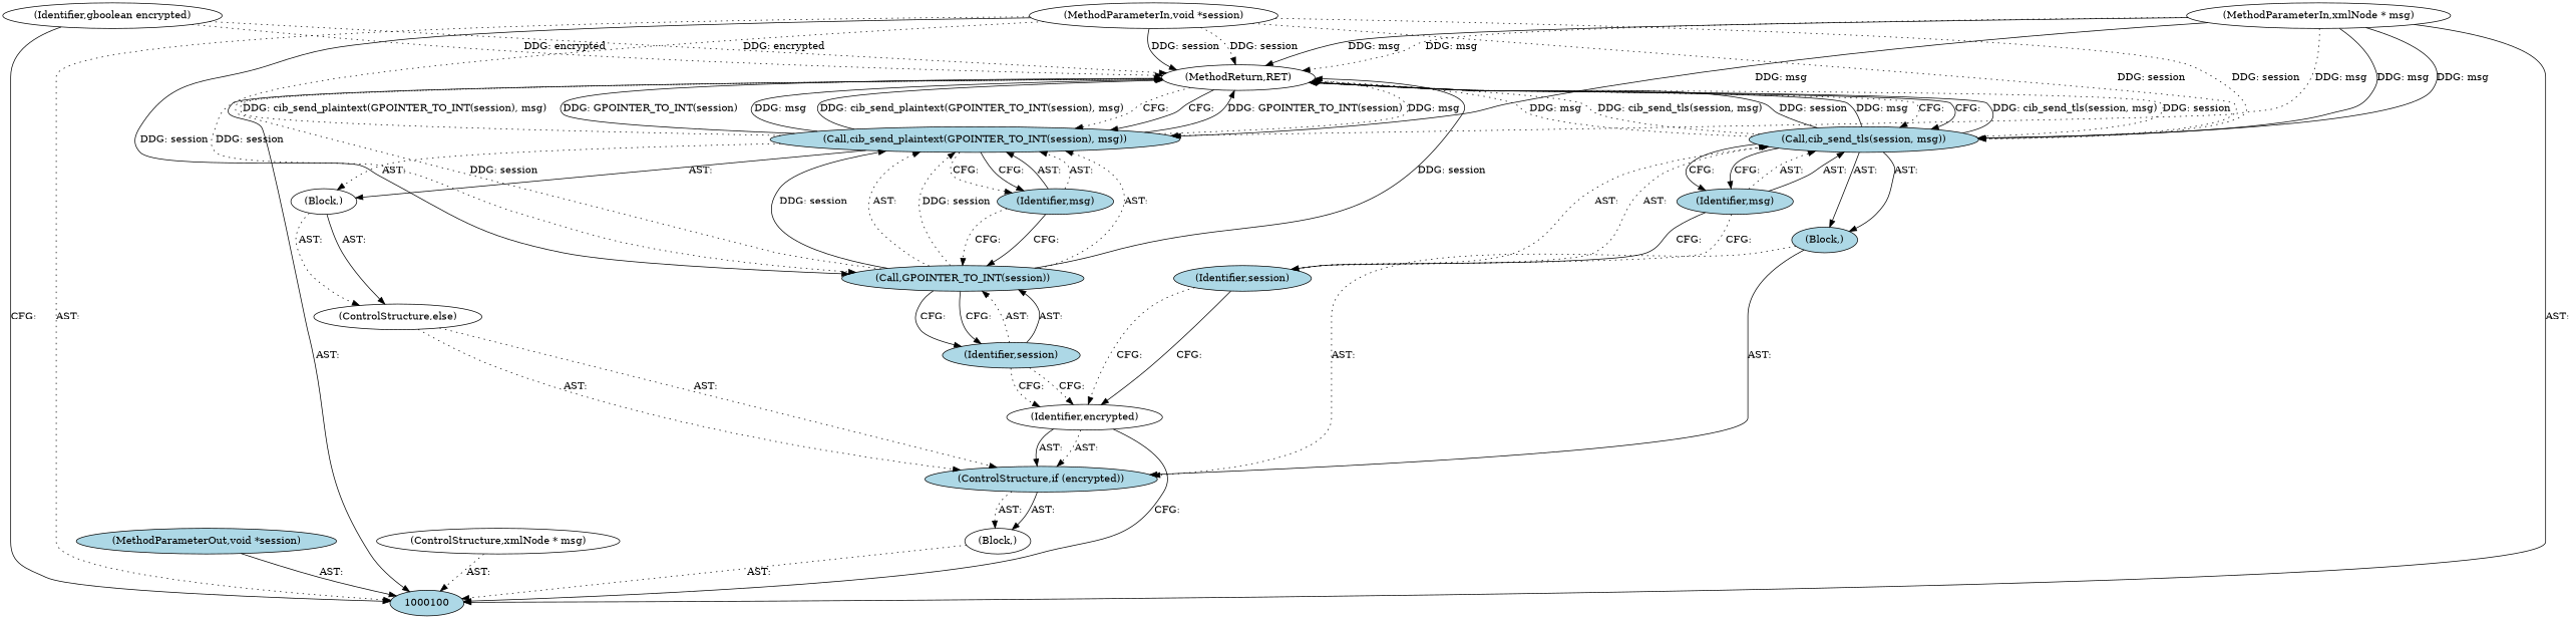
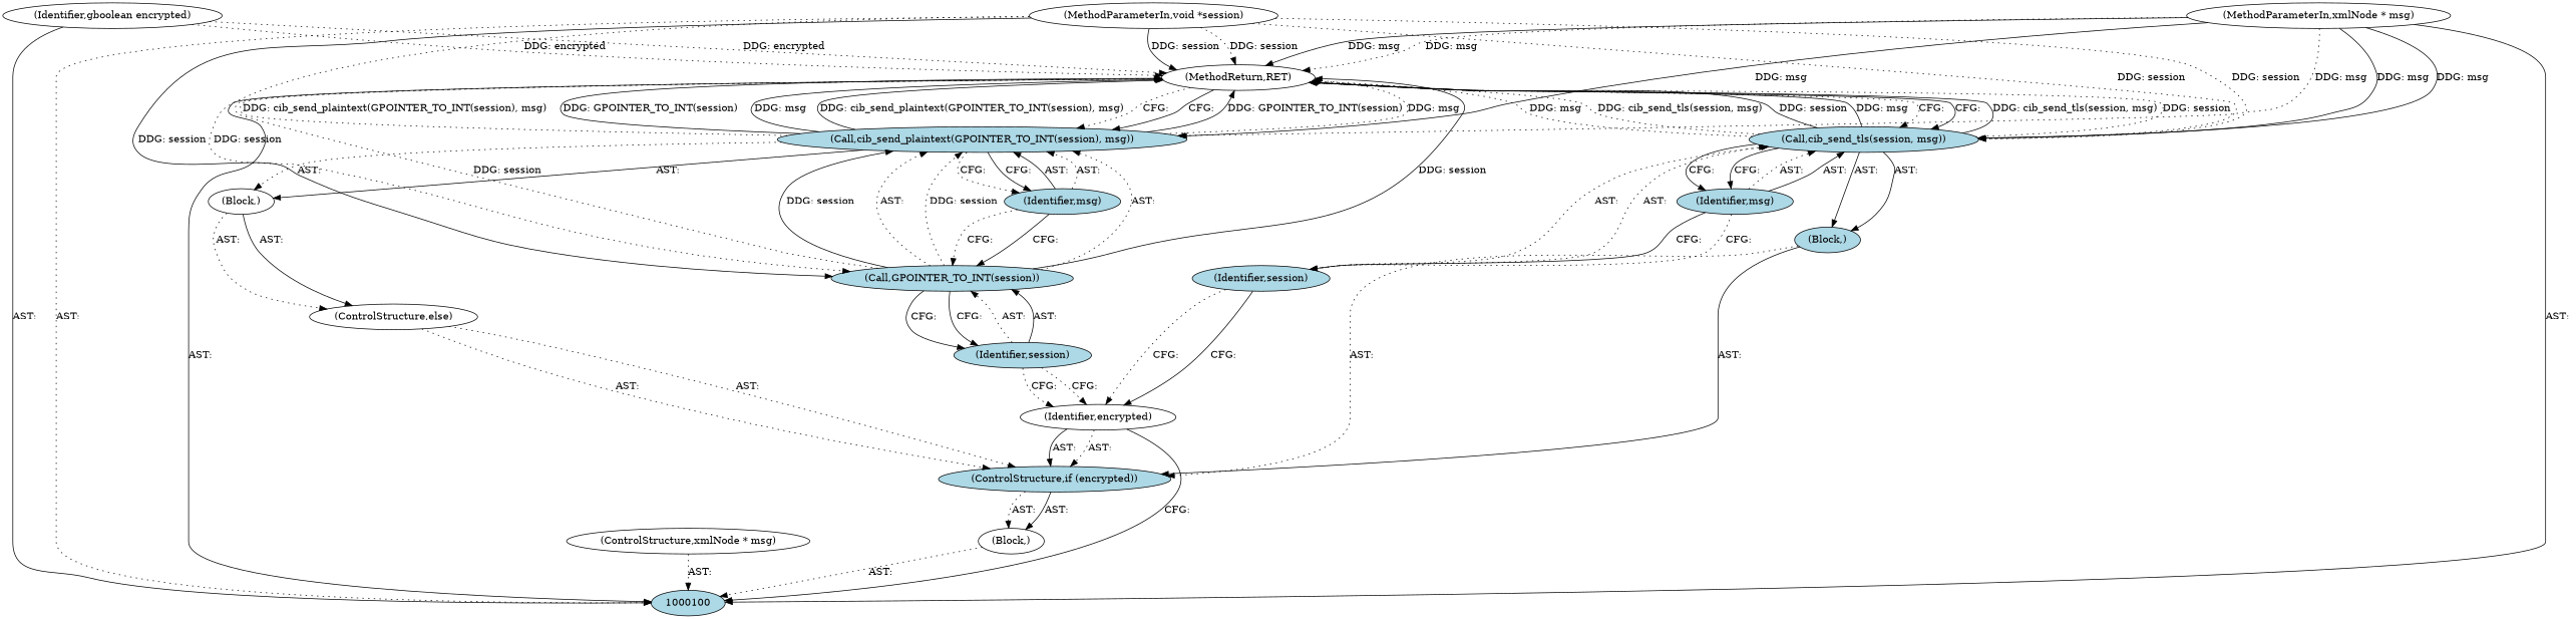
  digraph {
    node [fillcolor=lightblue style=filled]
    edge [style=dotted]
    n1 [fillcolor=white label="(MethodReturn,RET)"]
    n2 [label="(Call,cib_send_plaintext(GPOINTER_TO_INT(session), msg))"]
    n3 [label="(Call,cib_send_tls(session, msg))"]
    1000100
    n5 [label="(Identifier,msg)"]
    n6 [fillcolor=white label="(Block,)"]
    n7 [label="(Block,)"]
    n8 [label="(Identifier,msg)"]
    n9 [fillcolor=white label="(MethodParameterIn,void *session)"]
    n10 [label="(Call,GPOINTER_TO_INT(session))"]
    n11 [label="(Identifier,session)"]
-   n12 [label="(MethodParameterOut,void *session)"]
    n13 [fillcolor=white label="(MethodParameterIn,xmlNode * msg)"]
    n14 [fillcolor=white label="(ControlStructure,xmlNode * msg)"]
    n15 [fillcolor=white label="(Identifier,gboolean encrypted)"]
    n16 [fillcolor=white label="(Identifier,encrypted)"]
    n17 [label="(ControlStructure,if (encrypted))"]
    n18 [fillcolor=white label="(ControlStructure,else)"]
    n19 [fillcolor=white label="(Block,)"]
    n20 [label="(Identifier,session)"]
    n1 -> n2 [label="CFG: "]
    n1 -> n2 [label="CFG: " style=solid]
    n1 -> n3 [label="CFG: "]
    n1 -> n3 [label="CFG: " style=solid]
    n1 -> 1000100 [label="AST: " style=solid]
    n2 -> n1 [label="DDG: GPOINTER_TO_INT(session)" style=solid]
    n2 -> n1 [label="DDG: msg"]
    n2 -> n1 [label="DDG: cib_send_plaintext(GPOINTER_TO_INT(session), msg)"]
    n2 -> n1 [label="DDG: GPOINTER_TO_INT(session)" style=solid]
    n2 -> n1 [label="DDG: msg" style=solid]
    n2 -> n1 [label="DDG: cib_send_plaintext(GPOINTER_TO_INT(session), msg)" style=solid]
    n2 -> n5 [label="CFG: "]
    n2 -> n5 [label="CFG: " style=solid]
    n2 -> n6 [label="AST: "]
    n2 -> n6 [label="AST: " style=solid]
    n3 -> n1 [label="DDG: cib_send_tls(session, msg)" style=solid]
    n3 -> n1 [label="DDG: session"]
    n3 -> n1 [label="DDG: msg"]
    n3 -> n1 [label="DDG: cib_send_tls(session, msg)"]
    n3 -> n1 [label="DDG: session" style=solid]
    n3 -> n1 [label="DDG: msg" style=solid]
    n3 -> n7 [label="AST: " style=solid]
    n3 -> n7 [label="AST: " style=solid]
    n3 -> n8 [label="CFG: " style=solid]
    n3 -> n8 [label="CFG: " style=solid]
    n5 -> n2 [label="AST: " style=solid]
    n5 -> n2 [label="AST: "]
    n5 -> n10 [label="CFG: " style=solid]
    n5 -> n10 [label="CFG: "]
    n6 -> n18 [label="AST: "]
    n6 -> n18 [label="AST: " style=solid]
    n7 -> n17 [label="AST: "]
    n7 -> n17 [label="AST: " style=solid]
    n8 -> n3 [label="AST: "]
    n8 -> n3 [label="AST: " style=solid]
    n8 -> n20 [label="CFG: " style=solid]
    n8 -> n20 [label="CFG: "]
    n9 -> n1 [label="DDG: session"]
    n9 -> n1 [label="DDG: session" style=solid]
    n9 -> n3 [label="DDG: session"]
    n9 -> n3 [label="DDG: session"]
    n9 -> 1000100 [label="AST: "]
    n9 -> n10 [label="DDG: session"]
    n9 -> n10 [label="DDG: session" style=solid]
    n10 -> n1 [label="DDG: session" style=solid]
    n10 -> n1 [label="DDG: session"]
    n10 -> n2 [label="AST: "]
    n10 -> n2 [label="DDG: session" style=solid]
    n10 -> n2 [label="AST: "]
    n10 -> n2 [label="DDG: session"]
    n10 -> n11 [label="CFG: " style=solid]
    n10 -> n11 [label="CFG: " style=solid]
    n11 -> n10 [label="AST: "]
    n11 -> n10 [label="AST: " style=solid]
    n11 -> n16 [label="CFG: "]
    n11 -> n16 [label="CFG: "]
-   n12 -> 1000100 [label="AST: " style=solid]
    n13 -> n1 [label="DDG: msg" style=solid]
    n13 -> n1 [label="DDG: msg"]
    n13 -> n2 [label="DDG: msg"]
    n13 -> n2 [label="DDG: msg" style=solid]
    n13 -> n3 [label="DDG: msg" style=solid]
    n13 -> n3 [label="DDG: msg" style=solid]
    n13 -> 1000100 [label="AST: " style=solid]
    n14 -> 1000100 [label="AST: "]
    n15 -> n1 [label="DDG: encrypted"]
    n15 -> n1 [label="DDG: encrypted"]
-   n15 -> 1000100 [label="CFG: " style=solid]
+   n15 -> 1000100 [label="AST: " style=solid]
    n16 -> 1000100 [label="CFG: " style=solid]
    n16 -> n17 [label="AST: "]
    n16 -> n17 [label="AST: " style=solid]
    n17 -> n19 [label="AST: "]
    n17 -> n19 [label="AST: " style=solid]
    n18 -> n17 [label="AST: "]
    n18 -> n17 [label="AST: "]
    n19 -> 1000100 [label="AST: "]
    n20 -> n3 [label="AST: "]
    n20 -> n3 [label="AST: "]
    n20 -> n16 [label="CFG: "]
    n20 -> n16 [label="CFG: " style=solid]
  }
